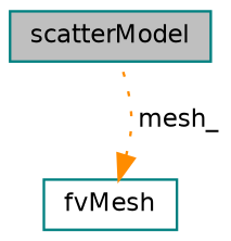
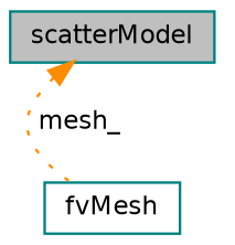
  digraph {
    node [color=teal fontname=Helvetica fontsize=10 shape=record]
    n1 [fillcolor=grey75 fontcolor=black height=0.2 label=scatterModel style=filled width=0.4]
    n2 [height=0.2 label=fvMesh width=0.4]
-   n2 -> n1 [color=darkorange dir=back fontname=Helvetica fontsize=10 label=" mesh_" labelfontname=Helvetica labelfontsize=10 style=dotted]
+   n1 -> n2 [color=darkorange dir=back fontname=Helvetica fontsize=10 label=" mesh_" labelfontname=Helvetica labelfontsize=10 style=dotted]
  }
